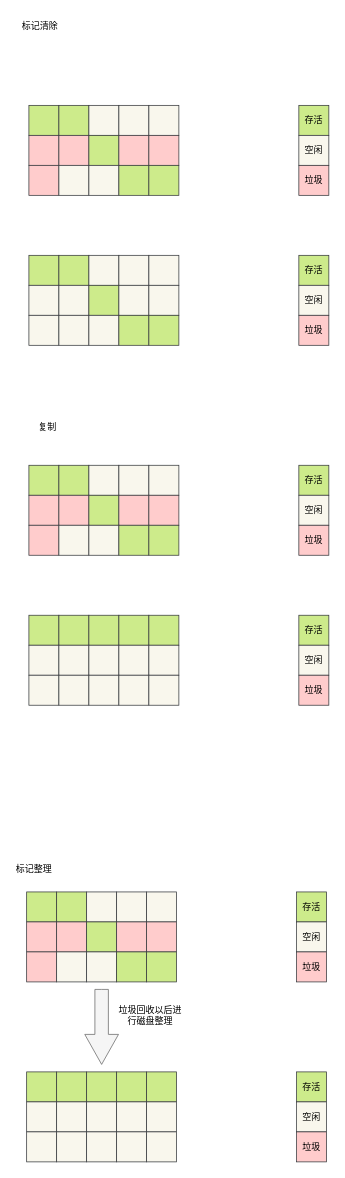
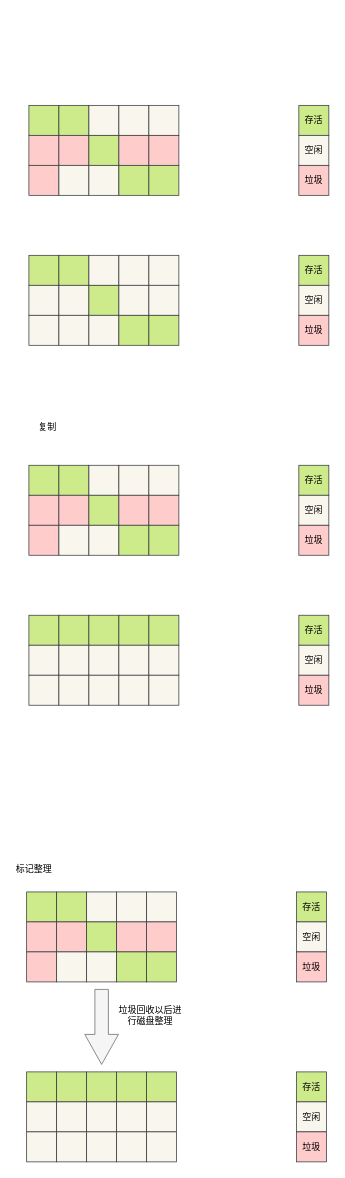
  <mxCell id="0" />
  <mxCell id="1" parent="0" />
- <mxCell id="2" value="标记清除" style="text;html=1;align=center;verticalAlign=middle;whiteSpace=wrap;rounded=0;" parent="1" vertex="1"><mxGeometry x="28" y="20" width="50" height="30" as="geometry" /></mxCell>
  <mxCell id="3" value="" style="rounded=0;whiteSpace=wrap;html=1;fillColor=#cdeb8b;strokeColor=#36393d;" parent="1" vertex="1"><mxGeometry x="38" y="140" width="40" height="40" as="geometry" /></mxCell>
  <mxCell id="4" value="" style="rounded=0;whiteSpace=wrap;html=1;fillColor=#cdeb8b;strokeColor=#36393d;" parent="1" vertex="1"><mxGeometry x="78" y="140" width="40" height="40" as="geometry" /></mxCell>
  <mxCell id="5" value="" style="rounded=0;whiteSpace=wrap;html=1;fillColor=#f9f7ed;strokeColor=#36393d;" parent="1" vertex="1"><mxGeometry x="118" y="140" width="40" height="40" as="geometry" /></mxCell>
  <mxCell id="6" value="" style="rounded=0;whiteSpace=wrap;html=1;fillColor=#f9f7ed;strokeColor=#36393d;" parent="1" vertex="1"><mxGeometry x="158" y="140" width="40" height="40" as="geometry" /></mxCell>
  <mxCell id="7" value="" style="rounded=0;whiteSpace=wrap;html=1;fillColor=#f9f7ed;strokeColor=#36393d;" parent="1" vertex="1"><mxGeometry x="198" y="140" width="40" height="40" as="geometry" /></mxCell>
  <mxCell id="8" value="" style="rounded=0;whiteSpace=wrap;html=1;fillColor=#ffcccc;strokeColor=#36393d;" parent="1" vertex="1"><mxGeometry x="38" y="180" width="40" height="40" as="geometry" /></mxCell>
  <mxCell id="9" value="" style="rounded=0;whiteSpace=wrap;html=1;fillColor=#ffcccc;strokeColor=#36393d;" parent="1" vertex="1"><mxGeometry x="78" y="180" width="40" height="40" as="geometry" /></mxCell>
  <mxCell id="10" value="" style="rounded=0;whiteSpace=wrap;html=1;fillColor=#cdeb8b;strokeColor=#36393d;" parent="1" vertex="1"><mxGeometry x="118" y="180" width="40" height="40" as="geometry" /></mxCell>
  <mxCell id="11" value="" style="rounded=0;whiteSpace=wrap;html=1;fillColor=#ffcccc;strokeColor=#36393d;" parent="1" vertex="1"><mxGeometry x="158" y="180" width="40" height="40" as="geometry" /></mxCell>
  <mxCell id="12" value="" style="rounded=0;whiteSpace=wrap;html=1;fillColor=#ffcccc;strokeColor=#36393d;" parent="1" vertex="1"><mxGeometry x="198" y="180" width="40" height="40" as="geometry" /></mxCell>
  <mxCell id="13" value="" style="rounded=0;whiteSpace=wrap;html=1;fillColor=#ffcccc;strokeColor=#36393d;" parent="1" vertex="1"><mxGeometry x="38" y="220" width="40" height="40" as="geometry" /></mxCell>
  <mxCell id="14" value="" style="rounded=0;whiteSpace=wrap;html=1;fillColor=#f9f7ed;strokeColor=#36393d;" parent="1" vertex="1"><mxGeometry x="78" y="220" width="40" height="40" as="geometry" /></mxCell>
  <mxCell id="15" value="" style="rounded=0;whiteSpace=wrap;html=1;fillColor=#f9f7ed;strokeColor=#36393d;" parent="1" vertex="1"><mxGeometry x="118" y="220" width="40" height="40" as="geometry" /></mxCell>
  <mxCell id="16" value="" style="rounded=0;whiteSpace=wrap;html=1;fillColor=#cdeb8b;strokeColor=#36393d;" parent="1" vertex="1"><mxGeometry x="158" y="220" width="40" height="40" as="geometry" /></mxCell>
  <mxCell id="17" value="" style="rounded=0;whiteSpace=wrap;html=1;fillColor=#cdeb8b;strokeColor=#36393d;" parent="1" vertex="1"><mxGeometry x="198" y="220" width="40" height="40" as="geometry" /></mxCell>
  <mxCell id="18" value="存活" style="rounded=0;whiteSpace=wrap;html=1;fillColor=#cdeb8b;strokeColor=#36393d;" parent="1" vertex="1"><mxGeometry x="398" y="140" width="40" height="40" as="geometry" /></mxCell>
  <mxCell id="19" value="空闲" style="rounded=0;whiteSpace=wrap;html=1;fillColor=#f9f7ed;strokeColor=#36393d;" parent="1" vertex="1"><mxGeometry x="398" y="180" width="40" height="40" as="geometry" /></mxCell>
  <mxCell id="20" value="垃圾" style="rounded=0;whiteSpace=wrap;html=1;fillColor=#ffcccc;strokeColor=#36393d;" parent="1" vertex="1"><mxGeometry x="398" y="220" width="40" height="40" as="geometry" /></mxCell>
  <mxCell id="21" value="" style="rounded=0;whiteSpace=wrap;html=1;fillColor=#cdeb8b;strokeColor=#36393d;" parent="1" vertex="1"><mxGeometry x="38" y="340" width="40" height="40" as="geometry" /></mxCell>
  <mxCell id="22" value="" style="rounded=0;whiteSpace=wrap;html=1;fillColor=#cdeb8b;strokeColor=#36393d;" parent="1" vertex="1"><mxGeometry x="78" y="340" width="40" height="40" as="geometry" /></mxCell>
  <mxCell id="23" value="" style="rounded=0;whiteSpace=wrap;html=1;fillColor=#f9f7ed;strokeColor=#36393d;" parent="1" vertex="1"><mxGeometry x="118" y="340" width="40" height="40" as="geometry" /></mxCell>
  <mxCell id="24" value="" style="rounded=0;whiteSpace=wrap;html=1;fillColor=#f9f7ed;strokeColor=#36393d;" parent="1" vertex="1"><mxGeometry x="158" y="340" width="40" height="40" as="geometry" /></mxCell>
  <mxCell id="25" value="" style="rounded=0;whiteSpace=wrap;html=1;fillColor=#f9f7ed;strokeColor=#36393d;" parent="1" vertex="1"><mxGeometry x="198" y="340" width="40" height="40" as="geometry" /></mxCell>
  <mxCell id="26" value="" style="rounded=0;whiteSpace=wrap;html=1;fillColor=#f9f7ed;strokeColor=#36393d;" parent="1" vertex="1"><mxGeometry x="38" y="380" width="40" height="40" as="geometry" /></mxCell>
  <mxCell id="27" value="" style="rounded=0;whiteSpace=wrap;html=1;fillColor=#f9f7ed;strokeColor=#36393d;" parent="1" vertex="1"><mxGeometry x="78" y="380" width="40" height="40" as="geometry" /></mxCell>
  <mxCell id="28" value="" style="rounded=0;whiteSpace=wrap;html=1;fillColor=#cdeb8b;strokeColor=#36393d;" parent="1" vertex="1"><mxGeometry x="118" y="380" width="40" height="40" as="geometry" /></mxCell>
  <mxCell id="29" value="" style="rounded=0;whiteSpace=wrap;html=1;fillColor=#f9f7ed;strokeColor=#36393d;" parent="1" vertex="1"><mxGeometry x="158" y="380" width="40" height="40" as="geometry" /></mxCell>
  <mxCell id="30" value="" style="rounded=0;whiteSpace=wrap;html=1;fillColor=#f9f7ed;strokeColor=#36393d;" parent="1" vertex="1"><mxGeometry x="198" y="380" width="40" height="40" as="geometry" /></mxCell>
  <mxCell id="31" value="" style="rounded=0;whiteSpace=wrap;html=1;fillColor=#f9f7ed;strokeColor=#36393d;" parent="1" vertex="1"><mxGeometry x="38" y="420" width="40" height="40" as="geometry" /></mxCell>
  <mxCell id="32" value="" style="rounded=0;whiteSpace=wrap;html=1;fillColor=#f9f7ed;strokeColor=#36393d;" parent="1" vertex="1"><mxGeometry x="78" y="420" width="40" height="40" as="geometry" /></mxCell>
  <mxCell id="33" value="" style="rounded=0;whiteSpace=wrap;html=1;fillColor=#f9f7ed;strokeColor=#36393d;" parent="1" vertex="1"><mxGeometry x="118" y="420" width="40" height="40" as="geometry" /></mxCell>
  <mxCell id="34" value="" style="rounded=0;whiteSpace=wrap;html=1;fillColor=#cdeb8b;strokeColor=#36393d;" parent="1" vertex="1"><mxGeometry x="158" y="420" width="40" height="40" as="geometry" /></mxCell>
  <mxCell id="35" value="" style="rounded=0;whiteSpace=wrap;html=1;fillColor=#cdeb8b;strokeColor=#36393d;" parent="1" vertex="1"><mxGeometry x="198" y="420" width="40" height="40" as="geometry" /></mxCell>
  <mxCell id="36" value="存活" style="rounded=0;whiteSpace=wrap;html=1;fillColor=#cdeb8b;strokeColor=#36393d;" parent="1" vertex="1"><mxGeometry x="398" y="340" width="40" height="40" as="geometry" /></mxCell>
  <mxCell id="37" value="空闲" style="rounded=0;whiteSpace=wrap;html=1;fillColor=#f9f7ed;strokeColor=#36393d;" parent="1" vertex="1"><mxGeometry x="398" y="380" width="40" height="40" as="geometry" /></mxCell>
  <mxCell id="38" value="垃圾" style="rounded=0;whiteSpace=wrap;html=1;fillColor=#ffcccc;strokeColor=#36393d;" parent="1" vertex="1"><mxGeometry x="398" y="420" width="40" height="40" as="geometry" /></mxCell>
  <mxCell id="39" value="复制" style="text;html=1;align=center;verticalAlign=middle;whiteSpace=wrap;rounded=0;" parent="1" vertex="1"><mxGeometry x="38" y="555" width="50" height="30" as="geometry" /></mxCell>
  <mxCell id="40" value="" style="rounded=0;whiteSpace=wrap;html=1;fillColor=#cdeb8b;strokeColor=#36393d;" parent="1" vertex="1"><mxGeometry x="38" y="620" width="40" height="40" as="geometry" /></mxCell>
  <mxCell id="41" value="" style="rounded=0;whiteSpace=wrap;html=1;fillColor=#cdeb8b;strokeColor=#36393d;" parent="1" vertex="1"><mxGeometry x="78" y="620" width="40" height="40" as="geometry" /></mxCell>
  <mxCell id="42" value="" style="rounded=0;whiteSpace=wrap;html=1;fillColor=#f9f7ed;strokeColor=#36393d;" parent="1" vertex="1"><mxGeometry x="118" y="620" width="40" height="40" as="geometry" /></mxCell>
  <mxCell id="43" value="" style="rounded=0;whiteSpace=wrap;html=1;fillColor=#f9f7ed;strokeColor=#36393d;" parent="1" vertex="1"><mxGeometry x="158" y="620" width="40" height="40" as="geometry" /></mxCell>
  <mxCell id="44" value="" style="rounded=0;whiteSpace=wrap;html=1;fillColor=#f9f7ed;strokeColor=#36393d;" parent="1" vertex="1"><mxGeometry x="198" y="620" width="40" height="40" as="geometry" /></mxCell>
  <mxCell id="45" value="" style="rounded=0;whiteSpace=wrap;html=1;fillColor=#ffcccc;strokeColor=#36393d;" parent="1" vertex="1"><mxGeometry x="38" y="660" width="40" height="40" as="geometry" /></mxCell>
  <mxCell id="46" value="" style="rounded=0;whiteSpace=wrap;html=1;fillColor=#ffcccc;strokeColor=#36393d;" parent="1" vertex="1"><mxGeometry x="78" y="660" width="40" height="40" as="geometry" /></mxCell>
  <mxCell id="47" value="" style="rounded=0;whiteSpace=wrap;html=1;fillColor=#cdeb8b;strokeColor=#36393d;" parent="1" vertex="1"><mxGeometry x="118" y="660" width="40" height="40" as="geometry" /></mxCell>
  <mxCell id="48" value="" style="rounded=0;whiteSpace=wrap;html=1;fillColor=#ffcccc;strokeColor=#36393d;" parent="1" vertex="1"><mxGeometry x="158" y="660" width="40" height="40" as="geometry" /></mxCell>
  <mxCell id="49" value="" style="rounded=0;whiteSpace=wrap;html=1;fillColor=#ffcccc;strokeColor=#36393d;" parent="1" vertex="1"><mxGeometry x="198" y="660" width="40" height="40" as="geometry" /></mxCell>
  <mxCell id="50" value="" style="rounded=0;whiteSpace=wrap;html=1;fillColor=#ffcccc;strokeColor=#36393d;" parent="1" vertex="1"><mxGeometry x="38" y="700" width="40" height="40" as="geometry" /></mxCell>
  <mxCell id="51" value="" style="rounded=0;whiteSpace=wrap;html=1;fillColor=#f9f7ed;strokeColor=#36393d;" parent="1" vertex="1"><mxGeometry x="78" y="700" width="40" height="40" as="geometry" /></mxCell>
  <mxCell id="52" value="" style="rounded=0;whiteSpace=wrap;html=1;fillColor=#f9f7ed;strokeColor=#36393d;" parent="1" vertex="1"><mxGeometry x="118" y="700" width="40" height="40" as="geometry" /></mxCell>
  <mxCell id="53" value="" style="rounded=0;whiteSpace=wrap;html=1;fillColor=#cdeb8b;strokeColor=#36393d;" parent="1" vertex="1"><mxGeometry x="158" y="700" width="40" height="40" as="geometry" /></mxCell>
  <mxCell id="54" value="" style="rounded=0;whiteSpace=wrap;html=1;fillColor=#cdeb8b;strokeColor=#36393d;" parent="1" vertex="1"><mxGeometry x="198" y="700" width="40" height="40" as="geometry" /></mxCell>
  <mxCell id="55" value="存活" style="rounded=0;whiteSpace=wrap;html=1;fillColor=#cdeb8b;strokeColor=#36393d;" parent="1" vertex="1"><mxGeometry x="398" y="620" width="40" height="40" as="geometry" /></mxCell>
  <mxCell id="56" value="空闲" style="rounded=0;whiteSpace=wrap;html=1;fillColor=#f9f7ed;strokeColor=#36393d;" parent="1" vertex="1"><mxGeometry x="398" y="660" width="40" height="40" as="geometry" /></mxCell>
  <mxCell id="57" value="垃圾" style="rounded=0;whiteSpace=wrap;html=1;fillColor=#ffcccc;strokeColor=#36393d;" parent="1" vertex="1"><mxGeometry x="398" y="700" width="40" height="40" as="geometry" /></mxCell>
  <mxCell id="58" value="" style="rounded=0;whiteSpace=wrap;html=1;fillColor=#cdeb8b;strokeColor=#36393d;" parent="1" vertex="1"><mxGeometry x="38" y="820" width="40" height="40" as="geometry" /></mxCell>
  <mxCell id="59" value="" style="rounded=0;whiteSpace=wrap;html=1;fillColor=#cdeb8b;strokeColor=#36393d;" parent="1" vertex="1"><mxGeometry x="78" y="820" width="40" height="40" as="geometry" /></mxCell>
  <mxCell id="60" value="" style="rounded=0;whiteSpace=wrap;html=1;fillColor=#cdeb8b;strokeColor=#36393d;" parent="1" vertex="1"><mxGeometry x="118" y="820" width="40" height="40" as="geometry" /></mxCell>
  <mxCell id="61" value="" style="rounded=0;whiteSpace=wrap;html=1;fillColor=#cdeb8b;strokeColor=#36393d;" parent="1" vertex="1"><mxGeometry x="158" y="820" width="40" height="40" as="geometry" /></mxCell>
  <mxCell id="62" value="" style="rounded=0;whiteSpace=wrap;html=1;fillColor=#cdeb8b;strokeColor=#36393d;" parent="1" vertex="1"><mxGeometry x="198" y="820" width="40" height="40" as="geometry" /></mxCell>
  <mxCell id="63" value="" style="rounded=0;whiteSpace=wrap;html=1;fillColor=#f9f7ed;strokeColor=#36393d;" parent="1" vertex="1"><mxGeometry x="38" y="860" width="40" height="40" as="geometry" /></mxCell>
  <mxCell id="64" value="" style="rounded=0;whiteSpace=wrap;html=1;fillColor=#f9f7ed;strokeColor=#36393d;" parent="1" vertex="1"><mxGeometry x="78" y="860" width="40" height="40" as="geometry" /></mxCell>
  <mxCell id="65" value="" style="rounded=0;whiteSpace=wrap;html=1;fillColor=#f9f7ed;strokeColor=#36393d;" parent="1" vertex="1"><mxGeometry x="118" y="860" width="40" height="40" as="geometry" /></mxCell>
  <mxCell id="66" value="" style="rounded=0;whiteSpace=wrap;html=1;fillColor=#f9f7ed;strokeColor=#36393d;" parent="1" vertex="1"><mxGeometry x="158" y="860" width="40" height="40" as="geometry" /></mxCell>
  <mxCell id="67" value="" style="rounded=0;whiteSpace=wrap;html=1;fillColor=#f9f7ed;strokeColor=#36393d;" parent="1" vertex="1"><mxGeometry x="198" y="860" width="40" height="40" as="geometry" /></mxCell>
  <mxCell id="68" value="" style="rounded=0;whiteSpace=wrap;html=1;fillColor=#f9f7ed;strokeColor=#36393d;" parent="1" vertex="1"><mxGeometry x="38" y="900" width="40" height="40" as="geometry" /></mxCell>
  <mxCell id="69" value="" style="rounded=0;whiteSpace=wrap;html=1;fillColor=#f9f7ed;strokeColor=#36393d;" parent="1" vertex="1"><mxGeometry x="78" y="900" width="40" height="40" as="geometry" /></mxCell>
  <mxCell id="70" value="" style="rounded=0;whiteSpace=wrap;html=1;fillColor=#f9f7ed;strokeColor=#36393d;" parent="1" vertex="1"><mxGeometry x="118" y="900" width="40" height="40" as="geometry" /></mxCell>
  <mxCell id="71" value="" style="rounded=0;whiteSpace=wrap;html=1;fillColor=#f9f7ed;strokeColor=#36393d;" parent="1" vertex="1"><mxGeometry x="158" y="900" width="40" height="40" as="geometry" /></mxCell>
  <mxCell id="72" value="" style="rounded=0;whiteSpace=wrap;html=1;fillColor=#f9f7ed;strokeColor=#36393d;" parent="1" vertex="1"><mxGeometry x="198" y="900" width="40" height="40" as="geometry" /></mxCell>
  <mxCell id="73" value="存活" style="rounded=0;whiteSpace=wrap;html=1;fillColor=#cdeb8b;strokeColor=#36393d;" parent="1" vertex="1"><mxGeometry x="398" y="820" width="40" height="40" as="geometry" /></mxCell>
  <mxCell id="74" value="空闲" style="rounded=0;whiteSpace=wrap;html=1;fillColor=#f9f7ed;strokeColor=#36393d;" parent="1" vertex="1"><mxGeometry x="398" y="860" width="40" height="40" as="geometry" /></mxCell>
  <mxCell id="75" value="垃圾" style="rounded=0;whiteSpace=wrap;html=1;fillColor=#ffcccc;strokeColor=#36393d;" parent="1" vertex="1"><mxGeometry x="398" y="900" width="40" height="40" as="geometry" /></mxCell>
  <mxCell id="76" value="标记整理" style="text;html=1;align=center;verticalAlign=middle;whiteSpace=wrap;rounded=0;" parent="1" vertex="1"><mxGeometry x="20" y="1144" width="50" height="30" as="geometry" /></mxCell>
  <mxCell id="77" value="" style="rounded=0;whiteSpace=wrap;html=1;fillColor=#cdeb8b;strokeColor=#36393d;" parent="1" vertex="1"><mxGeometry x="35" y="1189" width="40" height="40" as="geometry" /></mxCell>
  <mxCell id="78" value="" style="rounded=0;whiteSpace=wrap;html=1;fillColor=#cdeb8b;strokeColor=#36393d;" parent="1" vertex="1"><mxGeometry x="75" y="1189" width="40" height="40" as="geometry" /></mxCell>
  <mxCell id="79" value="" style="rounded=0;whiteSpace=wrap;html=1;fillColor=#f9f7ed;strokeColor=#36393d;" parent="1" vertex="1"><mxGeometry x="115" y="1189" width="40" height="40" as="geometry" /></mxCell>
  <mxCell id="80" value="" style="rounded=0;whiteSpace=wrap;html=1;fillColor=#f9f7ed;strokeColor=#36393d;" parent="1" vertex="1"><mxGeometry x="155" y="1189" width="40" height="40" as="geometry" /></mxCell>
  <mxCell id="81" value="" style="rounded=0;whiteSpace=wrap;html=1;fillColor=#f9f7ed;strokeColor=#36393d;" parent="1" vertex="1"><mxGeometry x="195" y="1189" width="40" height="40" as="geometry" /></mxCell>
  <mxCell id="82" value="" style="rounded=0;whiteSpace=wrap;html=1;fillColor=#ffcccc;strokeColor=#36393d;" parent="1" vertex="1"><mxGeometry x="35" y="1229" width="40" height="40" as="geometry" /></mxCell>
  <mxCell id="83" value="" style="rounded=0;whiteSpace=wrap;html=1;fillColor=#ffcccc;strokeColor=#36393d;" parent="1" vertex="1"><mxGeometry x="75" y="1229" width="40" height="40" as="geometry" /></mxCell>
  <mxCell id="84" value="" style="rounded=0;whiteSpace=wrap;html=1;fillColor=#cdeb8b;strokeColor=#36393d;" parent="1" vertex="1"><mxGeometry x="115" y="1229" width="40" height="40" as="geometry" /></mxCell>
  <mxCell id="85" value="" style="rounded=0;whiteSpace=wrap;html=1;fillColor=#ffcccc;strokeColor=#36393d;" parent="1" vertex="1"><mxGeometry x="155" y="1229" width="40" height="40" as="geometry" /></mxCell>
  <mxCell id="86" value="" style="rounded=0;whiteSpace=wrap;html=1;fillColor=#ffcccc;strokeColor=#36393d;" parent="1" vertex="1"><mxGeometry x="195" y="1229" width="40" height="40" as="geometry" /></mxCell>
  <mxCell id="87" value="" style="rounded=0;whiteSpace=wrap;html=1;fillColor=#ffcccc;strokeColor=#36393d;" parent="1" vertex="1"><mxGeometry x="35" y="1269" width="40" height="40" as="geometry" /></mxCell>
  <mxCell id="88" value="" style="rounded=0;whiteSpace=wrap;html=1;fillColor=#f9f7ed;strokeColor=#36393d;" parent="1" vertex="1"><mxGeometry x="75" y="1269" width="40" height="40" as="geometry" /></mxCell>
  <mxCell id="89" value="" style="rounded=0;whiteSpace=wrap;html=1;fillColor=#f9f7ed;strokeColor=#36393d;" parent="1" vertex="1"><mxGeometry x="115" y="1269" width="40" height="40" as="geometry" /></mxCell>
  <mxCell id="90" value="" style="rounded=0;whiteSpace=wrap;html=1;fillColor=#cdeb8b;strokeColor=#36393d;" parent="1" vertex="1"><mxGeometry x="155" y="1269" width="40" height="40" as="geometry" /></mxCell>
  <mxCell id="91" value="" style="rounded=0;whiteSpace=wrap;html=1;fillColor=#cdeb8b;strokeColor=#36393d;" parent="1" vertex="1"><mxGeometry x="195" y="1269" width="40" height="40" as="geometry" /></mxCell>
  <mxCell id="92" value="存活" style="rounded=0;whiteSpace=wrap;html=1;fillColor=#cdeb8b;strokeColor=#36393d;" parent="1" vertex="1"><mxGeometry x="395" y="1189" width="40" height="40" as="geometry" /></mxCell>
  <mxCell id="93" value="空闲" style="rounded=0;whiteSpace=wrap;html=1;fillColor=#f9f7ed;strokeColor=#36393d;" parent="1" vertex="1"><mxGeometry x="395" y="1229" width="40" height="40" as="geometry" /></mxCell>
  <mxCell id="94" value="垃圾" style="rounded=0;whiteSpace=wrap;html=1;fillColor=#ffcccc;strokeColor=#36393d;" parent="1" vertex="1"><mxGeometry x="395" y="1269" width="40" height="40" as="geometry" /></mxCell>
  <mxCell id="95" value="" style="rounded=0;whiteSpace=wrap;html=1;fillColor=#cdeb8b;strokeColor=#36393d;" parent="1" vertex="1"><mxGeometry x="35" y="1429" width="40" height="40" as="geometry" /></mxCell>
  <mxCell id="96" value="" style="rounded=0;whiteSpace=wrap;html=1;fillColor=#cdeb8b;strokeColor=#36393d;" parent="1" vertex="1"><mxGeometry x="75" y="1429" width="40" height="40" as="geometry" /></mxCell>
  <mxCell id="97" value="" style="rounded=0;whiteSpace=wrap;html=1;fillColor=#cdeb8b;strokeColor=#36393d;" parent="1" vertex="1"><mxGeometry x="115" y="1429" width="40" height="40" as="geometry" /></mxCell>
  <mxCell id="98" value="" style="rounded=0;whiteSpace=wrap;html=1;fillColor=#cdeb8b;strokeColor=#36393d;" parent="1" vertex="1"><mxGeometry x="155" y="1429" width="40" height="40" as="geometry" /></mxCell>
  <mxCell id="99" value="" style="rounded=0;whiteSpace=wrap;html=1;fillColor=#cdeb8b;strokeColor=#36393d;" parent="1" vertex="1"><mxGeometry x="195" y="1429" width="40" height="40" as="geometry" /></mxCell>
  <mxCell id="100" value="" style="rounded=0;whiteSpace=wrap;html=1;fillColor=#f9f7ed;strokeColor=#36393d;" parent="1" vertex="1"><mxGeometry x="35" y="1469" width="40" height="40" as="geometry" /></mxCell>
  <mxCell id="101" value="" style="rounded=0;whiteSpace=wrap;html=1;fillColor=#f9f7ed;strokeColor=#36393d;" parent="1" vertex="1"><mxGeometry x="75" y="1469" width="40" height="40" as="geometry" /></mxCell>
  <mxCell id="102" value="" style="rounded=0;whiteSpace=wrap;html=1;fillColor=#f9f7ed;strokeColor=#36393d;" parent="1" vertex="1"><mxGeometry x="115" y="1469" width="40" height="40" as="geometry" /></mxCell>
  <mxCell id="103" value="" style="rounded=0;whiteSpace=wrap;html=1;fillColor=#f9f7ed;strokeColor=#36393d;" parent="1" vertex="1"><mxGeometry x="155" y="1469" width="40" height="40" as="geometry" /></mxCell>
  <mxCell id="104" value="" style="rounded=0;whiteSpace=wrap;html=1;fillColor=#f9f7ed;strokeColor=#36393d;" parent="1" vertex="1"><mxGeometry x="195" y="1469" width="40" height="40" as="geometry" /></mxCell>
  <mxCell id="105" value="" style="rounded=0;whiteSpace=wrap;html=1;fillColor=#f9f7ed;strokeColor=#36393d;" parent="1" vertex="1"><mxGeometry x="35" y="1509" width="40" height="40" as="geometry" /></mxCell>
  <mxCell id="106" value="" style="rounded=0;whiteSpace=wrap;html=1;fillColor=#f9f7ed;strokeColor=#36393d;" parent="1" vertex="1"><mxGeometry x="75" y="1509" width="40" height="40" as="geometry" /></mxCell>
  <mxCell id="107" value="" style="rounded=0;whiteSpace=wrap;html=1;fillColor=#f9f7ed;strokeColor=#36393d;" parent="1" vertex="1"><mxGeometry x="115" y="1509" width="40" height="40" as="geometry" /></mxCell>
  <mxCell id="108" value="" style="rounded=0;whiteSpace=wrap;html=1;fillColor=#f9f7ed;strokeColor=#36393d;" parent="1" vertex="1"><mxGeometry x="155" y="1509" width="40" height="40" as="geometry" /></mxCell>
  <mxCell id="109" value="" style="rounded=0;whiteSpace=wrap;html=1;fillColor=#f9f7ed;strokeColor=#36393d;" parent="1" vertex="1"><mxGeometry x="195" y="1509" width="40" height="40" as="geometry" /></mxCell>
  <mxCell id="110" value="存活" style="rounded=0;whiteSpace=wrap;html=1;fillColor=#cdeb8b;strokeColor=#36393d;" parent="1" vertex="1"><mxGeometry x="395" y="1429" width="40" height="40" as="geometry" /></mxCell>
  <mxCell id="111" value="空闲" style="rounded=0;whiteSpace=wrap;html=1;fillColor=#f9f7ed;strokeColor=#36393d;" parent="1" vertex="1"><mxGeometry x="395" y="1469" width="40" height="40" as="geometry" /></mxCell>
  <mxCell id="112" value="垃圾" style="rounded=0;whiteSpace=wrap;html=1;fillColor=#ffcccc;strokeColor=#36393d;" parent="1" vertex="1"><mxGeometry x="395" y="1509" width="40" height="40" as="geometry" /></mxCell>
  <mxCell id="113" value="" style="html=1;shadow=0;dashed=0;align=center;verticalAlign=middle;shape=mxgraph.arrows2.arrow;dy=0.6;dx=40;direction=south;notch=0;fillColor=#f5f5f5;strokeColor=#666666;fontColor=#333333;" parent="1" vertex="1"><mxGeometry x="112.5" y="1319" width="45" height="100" as="geometry" /></mxCell>
  <mxCell id="114" value="垃圾回收以后进行磁盘整理" style="text;html=1;align=center;verticalAlign=middle;whiteSpace=wrap;rounded=0;" parent="1" vertex="1"><mxGeometry x="155" y="1339" width="90" height="30" as="geometry" /></mxCell>
